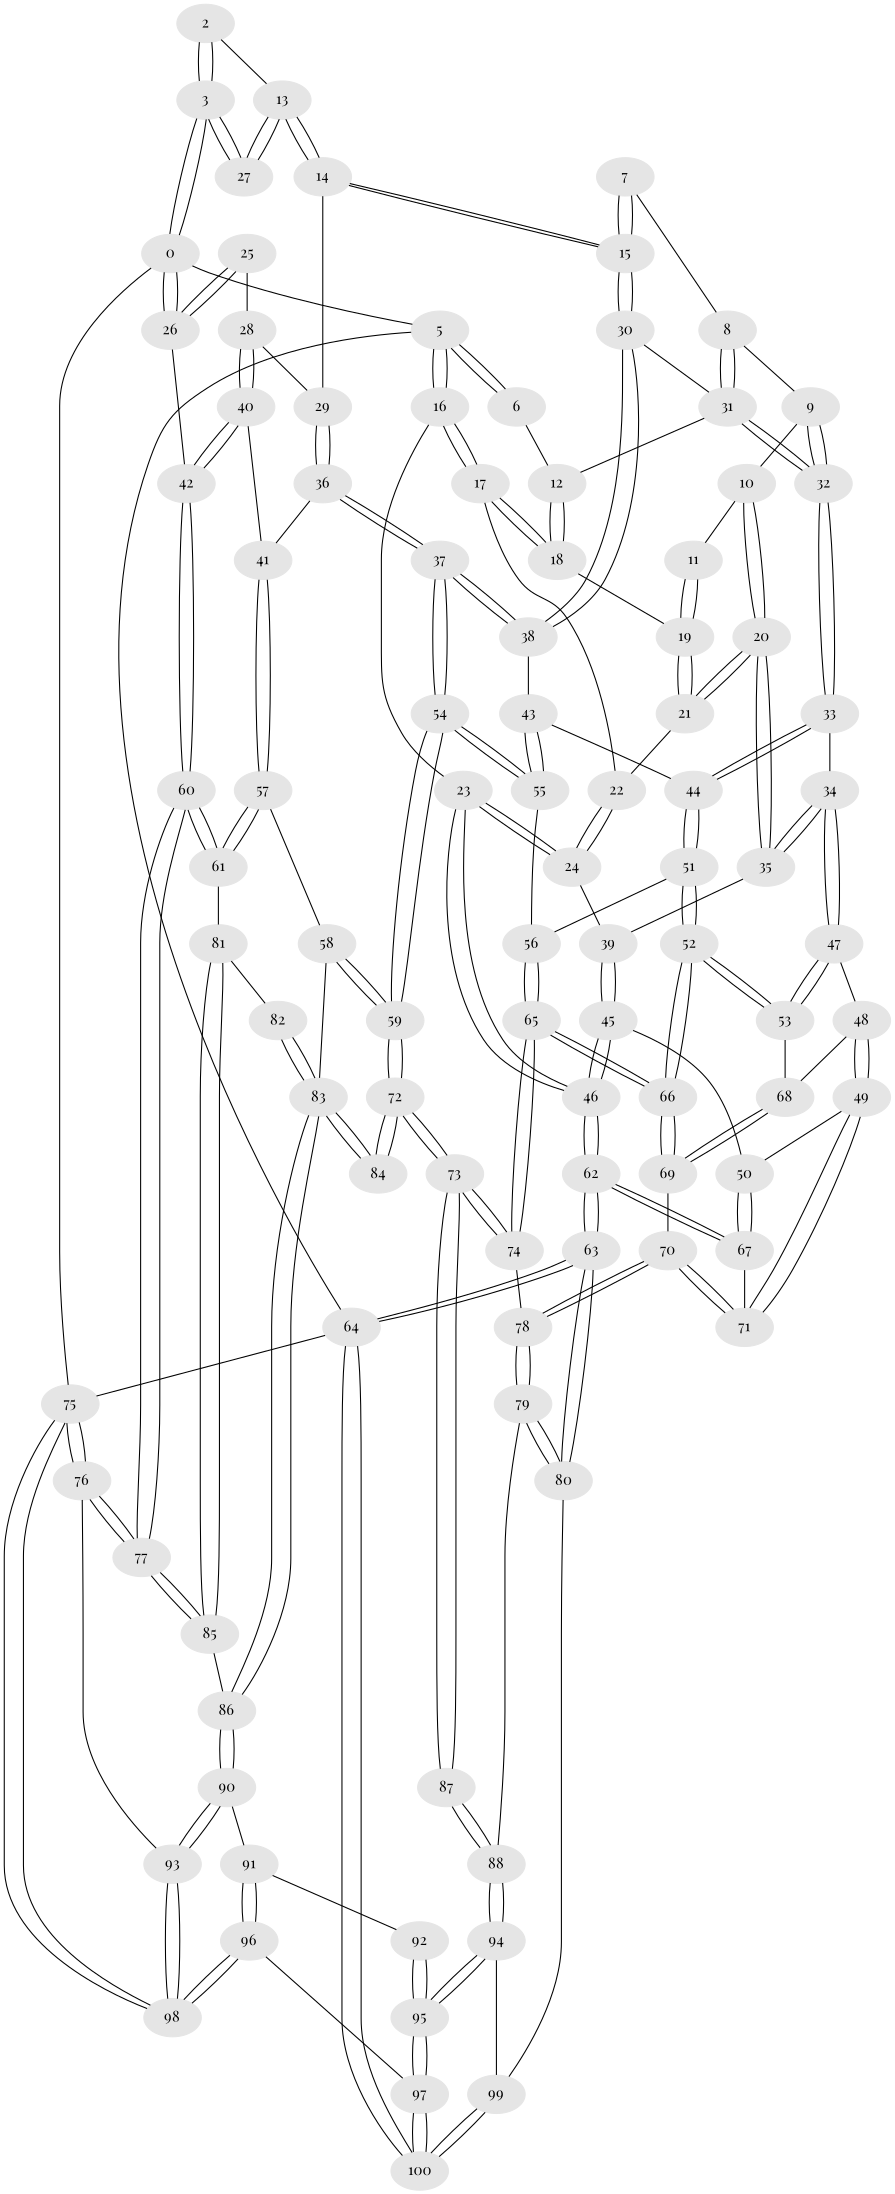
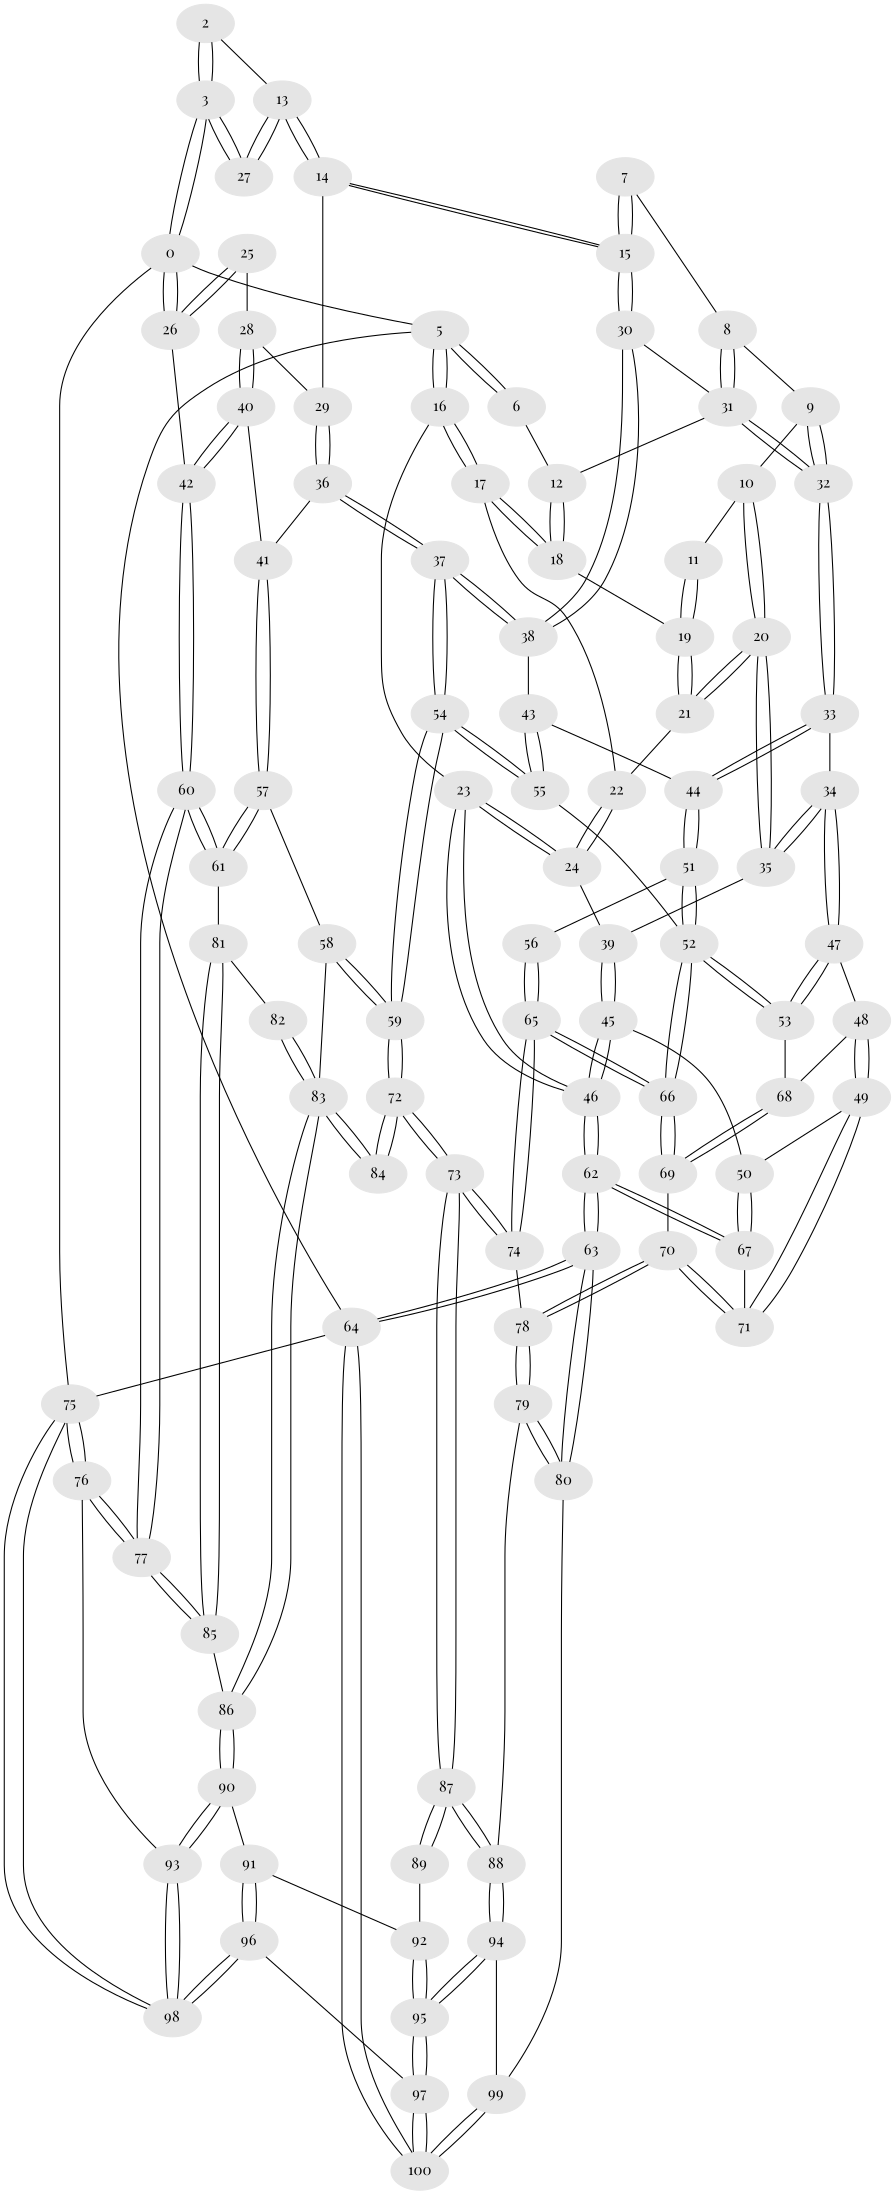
  graph {
    fontname="Playfair Display"
    node [color=gray90 fontname="Playfair Display" style=filled]
    edge [fontname="Playfair Display"]
    2
    3
    13
    7
    8
    15
    n7 [label=0]
    27
    14
    5
    26
    75
    6
    16
    64
    42
    76
    98
    12
    17
    23
    100
    18
    9
    31
    30
    10
    32
    11
    20
    33
    19
    21
    35
    29
    36
    38
    22
    24
    46
    39
    62
    45
    25
    28
    40
    60
    41
    37
    43
    34
    44
    47
    51
    48
    53
    54
    57
    55
    59
    50
    58
    61
    77
    56
    52
    67
    63
    49
    68
    71
    69
    66
    65
    72
    74
    83
    81
    82
    73
    84
    85
    80
    99
    78
    70
    79
    87
    88
+   89
    93
    86
    94
    90
    91
    92
    95
    96
    97
    2 -- 3
    2 -- 3
    2 -- 13
    3 -- n7
    3 -- n7
    3 -- 27
    3 -- 27
    13 -- 27
    13 -- 27
    13 -- 14
    13 -- 14
    7 -- 8
    7 -- 15
    7 -- 15
    8 -- 9
    8 -- 31
    8 -- 31
    15 -- 30
    15 -- 30
    n7 -- 5
    n7 -- 26
    n7 -- 26
    n7 -- 75
    14 -- 15
    14 -- 15
    14 -- 29
    5 -- 6
    5 -- 6
    5 -- 16
    5 -- 16
    5 -- 64
    26 -- 42
    75 -- 76
    75 -- 76
    75 -- 98
    75 -- 98
    6 -- 12
    16 -- 17
    16 -- 17
    16 -- 23
    64 -- 75
    64 -- 100
    64 -- 100
    42 -- 60
    42 -- 60
    76 -- 77
    76 -- 77
    76 -- 93
    12 -- 18
    12 -- 18
    17 -- 18
    17 -- 18
    17 -- 22
    23 -- 24
    23 -- 24
    23 -- 46
    23 -- 46
    18 -- 19
    9 -- 10
    9 -- 32
    9 -- 32
    31 -- 12
    31 -- 32
    31 -- 32
    30 -- 31
    30 -- 38
    30 -- 38
    10 -- 11
    10 -- 20
    10 -- 20
    32 -- 33
    32 -- 33
    11 -- 19
    11 -- 19
    20 -- 21
    20 -- 21
    20 -- 35
    20 -- 35
    33 -- 34
    33 -- 44
    33 -- 44
    19 -- 21
    19 -- 21
    21 -- 22
    35 -- 39
    29 -- 36
    29 -- 36
    36 -- 41
    36 -- 37
    36 -- 37
    38 -- 43
    22 -- 24
    22 -- 24
    24 -- 39
    46 -- 62
    46 -- 62
    39 -- 45
    39 -- 45
    62 -- 67
    62 -- 67
    62 -- 63
    62 -- 63
    45 -- 46
    45 -- 46
    45 -- 50
    25 -- 26
    25 -- 26
    25 -- 28
    28 -- 29
    28 -- 40
    28 -- 40
    40 -- 42
    40 -- 42
    40 -- 41
    60 -- 61
    60 -- 61
    60 -- 77
    60 -- 77
    41 -- 57
    41 -- 57
    37 -- 38
    37 -- 38
    37 -- 54
    37 -- 54
    43 -- 44
    43 -- 55
    43 -- 55
    34 -- 35
    34 -- 35
    34 -- 47
    34 -- 47
    44 -- 51
    44 -- 51
    47 -- 48
    47 -- 53
    47 -- 53
    51 -- 56
    51 -- 52
    51 -- 52
    48 -- 49
    48 -- 49
    48 -- 68
    53 -- 68
    54 -- 55
    54 -- 55
    54 -- 59
    54 -- 59
    57 -- 58
    57 -- 61
    57 -- 61
-   55 -- 56
+   55 -- 52
    59 -- 72
    59 -- 72
    50 -- 67
    50 -- 67
    58 -- 59
    58 -- 59
    58 -- 83
    61 -- 81
    77 -- 85
    77 -- 85
    56 -- 65
    56 -- 65
    52 -- 53
    52 -- 53
    52 -- 66
    52 -- 66
    67 -- 71
    63 -- 64
    63 -- 64
    63 -- 80
    63 -- 80
    49 -- 50
    49 -- 71
    49 -- 71
    68 -- 69
    68 -- 69
    69 -- 70
    66 -- 69
    66 -- 69
    65 -- 66
    65 -- 66
    65 -- 74
    65 -- 74
    72 -- 73
    72 -- 73
    72 -- 84
    72 -- 84
    74 -- 78
    83 -- 84
    83 -- 84
    83 -- 86
    83 -- 86
    81 -- 82
    81 -- 85
    81 -- 85
    82 -- 83
    82 -- 83
    73 -- 74
    73 -- 74
    73 -- 87
    73 -- 87
    85 -- 86
    80 -- 99
    99 -- 100
    99 -- 100
    78 -- 79
    78 -- 79
    70 -- 71
    70 -- 71
    70 -- 78
    70 -- 78
    79 -- 80
    79 -- 80
    79 -- 88
    87 -- 88
    87 -- 88
+   87 -- 89
+   87 -- 89
    88 -- 94
    88 -- 94
+   89 -- 92
    93 -- 98
    93 -- 98
    86 -- 90
    86 -- 90
    94 -- 99
    94 -- 95
    94 -- 95
    90 -- 93
    90 -- 93
    90 -- 91
    91 -- 92
    91 -- 96
    91 -- 96
    92 -- 95
    92 -- 95
    95 -- 97
    95 -- 97
    96 -- 98
    96 -- 98
    96 -- 97
    97 -- 100
    97 -- 100
  }
